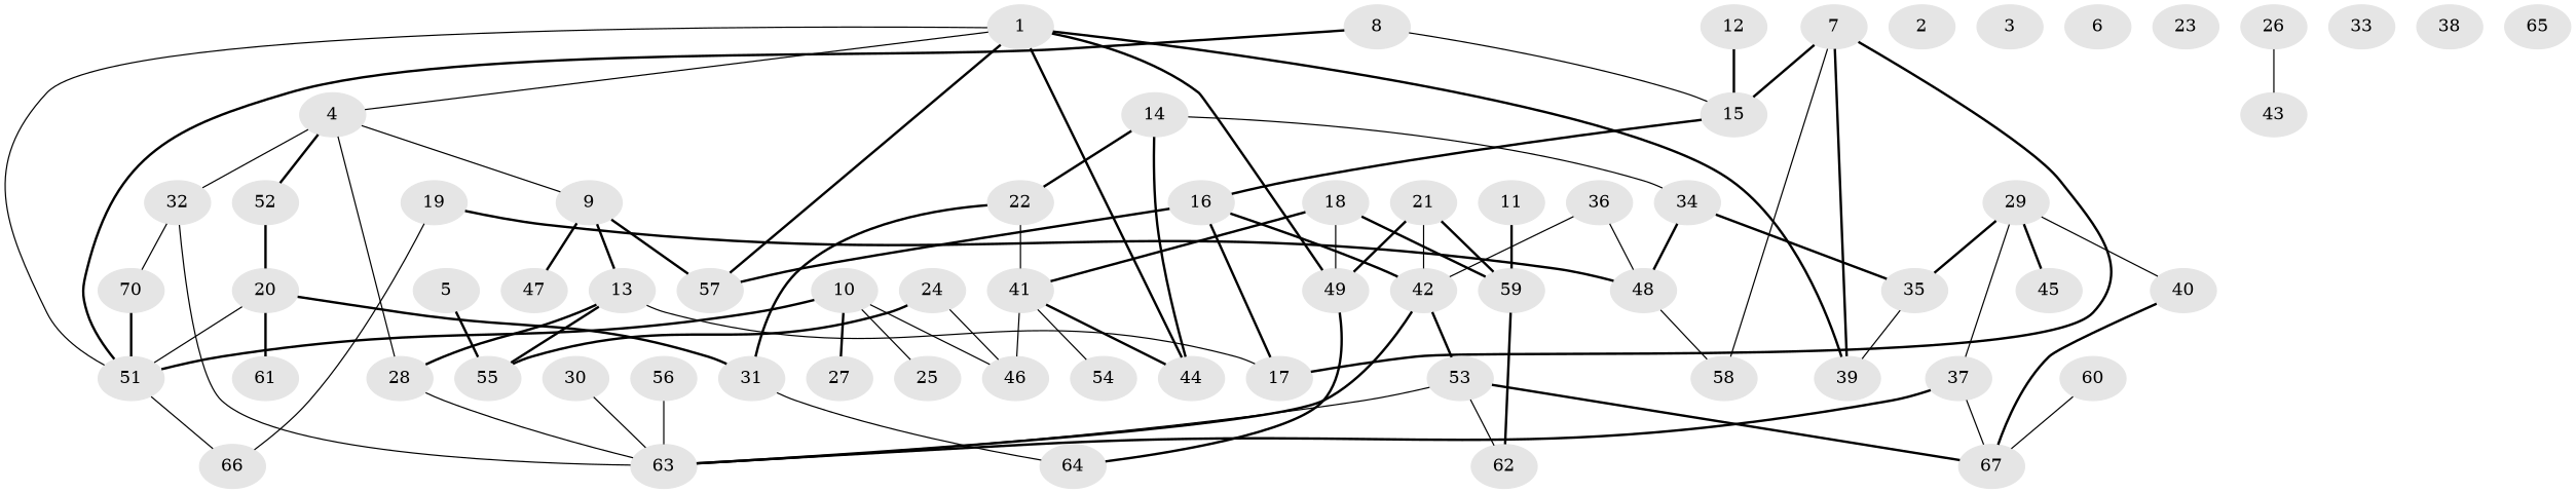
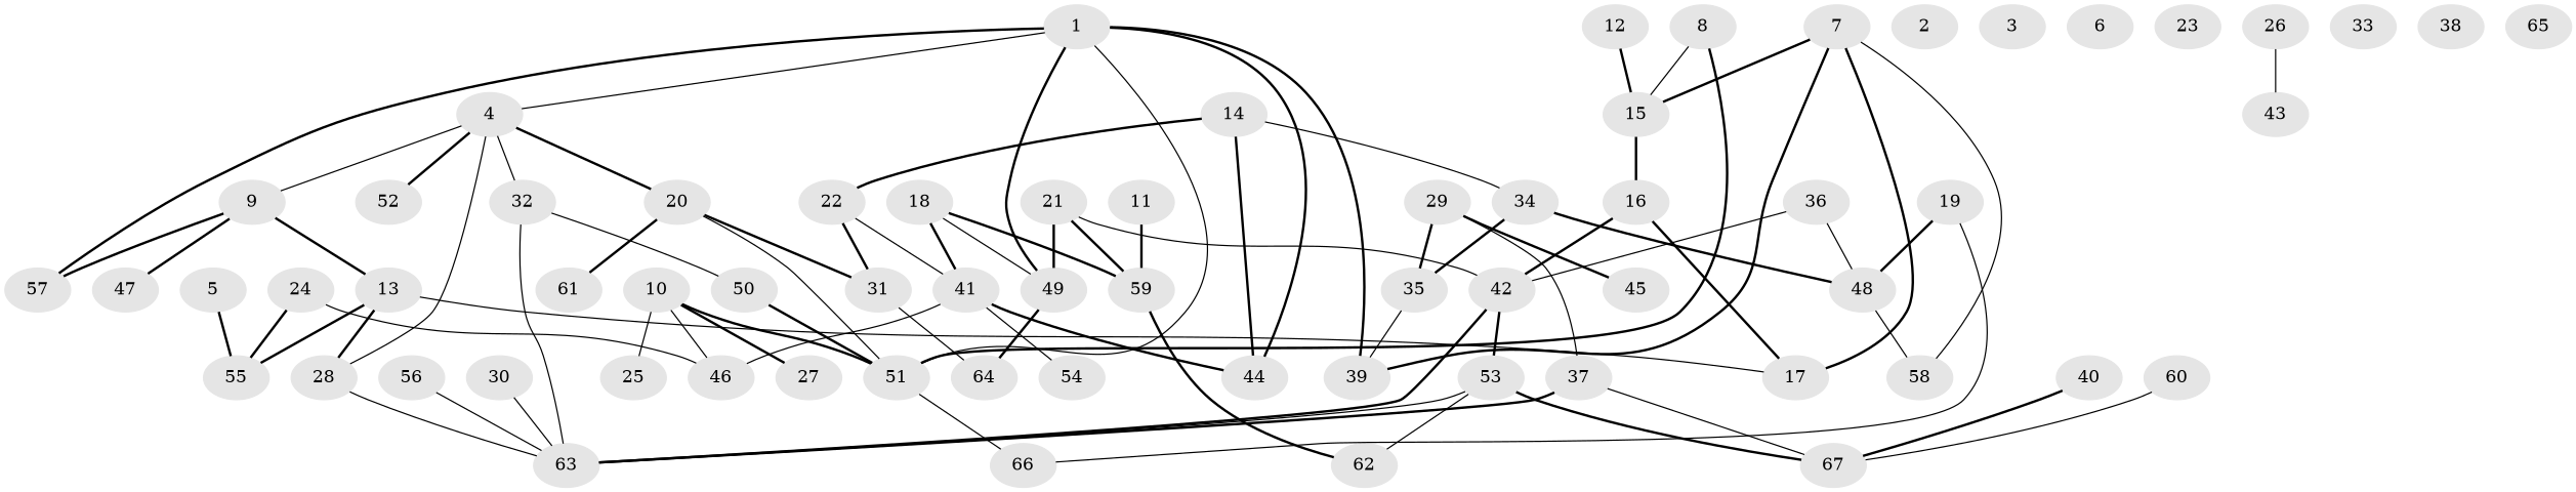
  graph {
    node [color=gray90 style=filled]
    edge [style=bold]
    1
    4
    39
    44
    49
    51
    57
    9
    20
    28
    32
    52
    64
    66
    2
    3
    13
    47
    31
    61
    63
-   50 [label=70]
+   50
    5
    55
    6
    7
    15
    17
    58
    16
    8
    10
    25
    27
    46
    11
    59
    62
    12
    14
    22
    34
    41
    48
    35
    42
    53
    18
    54
    19
    21
    23
    24
    26
    43
    29
    37
    40
    45
    67
    30
    33
    36
    38
    56
    60
    65
    1 -- 4 [style=solid]
    1 -- 39
    1 -- 44
    1 -- 49
    1 -- 51 [style=solid]
    1 -- 57
    4 -- 9 [style=solid]
-   52 -- 20
+   4 -- 20
    4 -- 28 [style=solid]
    4 -- 32 [style=solid]
    4 -- 52
    49 -- 64
    51 -- 66 [style=solid]
    9 -- 57
    9 -- 13
    9 -- 47
    20 -- 51 [style=solid]
    20 -- 31
    20 -- 61
    28 -- 63 [style=solid]
    32 -- 63 [style=solid]
    32 -- 50 [style=solid]
    13 -- 28
    13 -- 55
    13 -- 17 [style=solid]
    31 -- 64 [style=solid]
    50 -- 51
    5 -- 55
    7 -- 39
    7 -- 15
    7 -- 17
    7 -- 58 [style=solid]
    15 -- 16
-   16 -- 57
    16 -- 17
    16 -- 42
    8 -- 51
    8 -- 15 [style=solid]
    10 -- 51
    10 -- 25 [style=solid]
    10 -- 27
    10 -- 46 [style=solid]
    11 -- 59
    59 -- 62
    12 -- 15
    14 -- 44
    14 -- 22
    14 -- 34 [style=solid]
    22 -- 31
    22 -- 41 [style=solid]
    34 -- 48
    34 -- 35
    41 -- 44
    41 -- 46 [style=solid]
    41 -- 54 [style=solid]
    48 -- 58 [style=solid]
    35 -- 39 [style=solid]
    42 -- 63
    42 -- 53
    53 -- 63 [style=solid]
    53 -- 62 [style=solid]
    53 -- 67
    18 -- 49 [style=solid]
    18 -- 59
    18 -- 41
    19 -- 66 [style=solid]
    19 -- 48
    21 -- 49
    21 -- 59
    21 -- 42 [style=solid]
    24 -- 55
    24 -- 46 [style=solid]
    26 -- 43 [style=solid]
    29 -- 35
    29 -- 37 [style=solid]
-   29 -- 40 [style=solid]
    29 -- 45
    37 -- 63
    37 -- 67 [style=solid]
    40 -- 67
    30 -- 63 [style=solid]
    36 -- 48 [style=solid]
    36 -- 42 [style=solid]
    56 -- 63 [style=solid]
    60 -- 67 [style=solid]
  }
